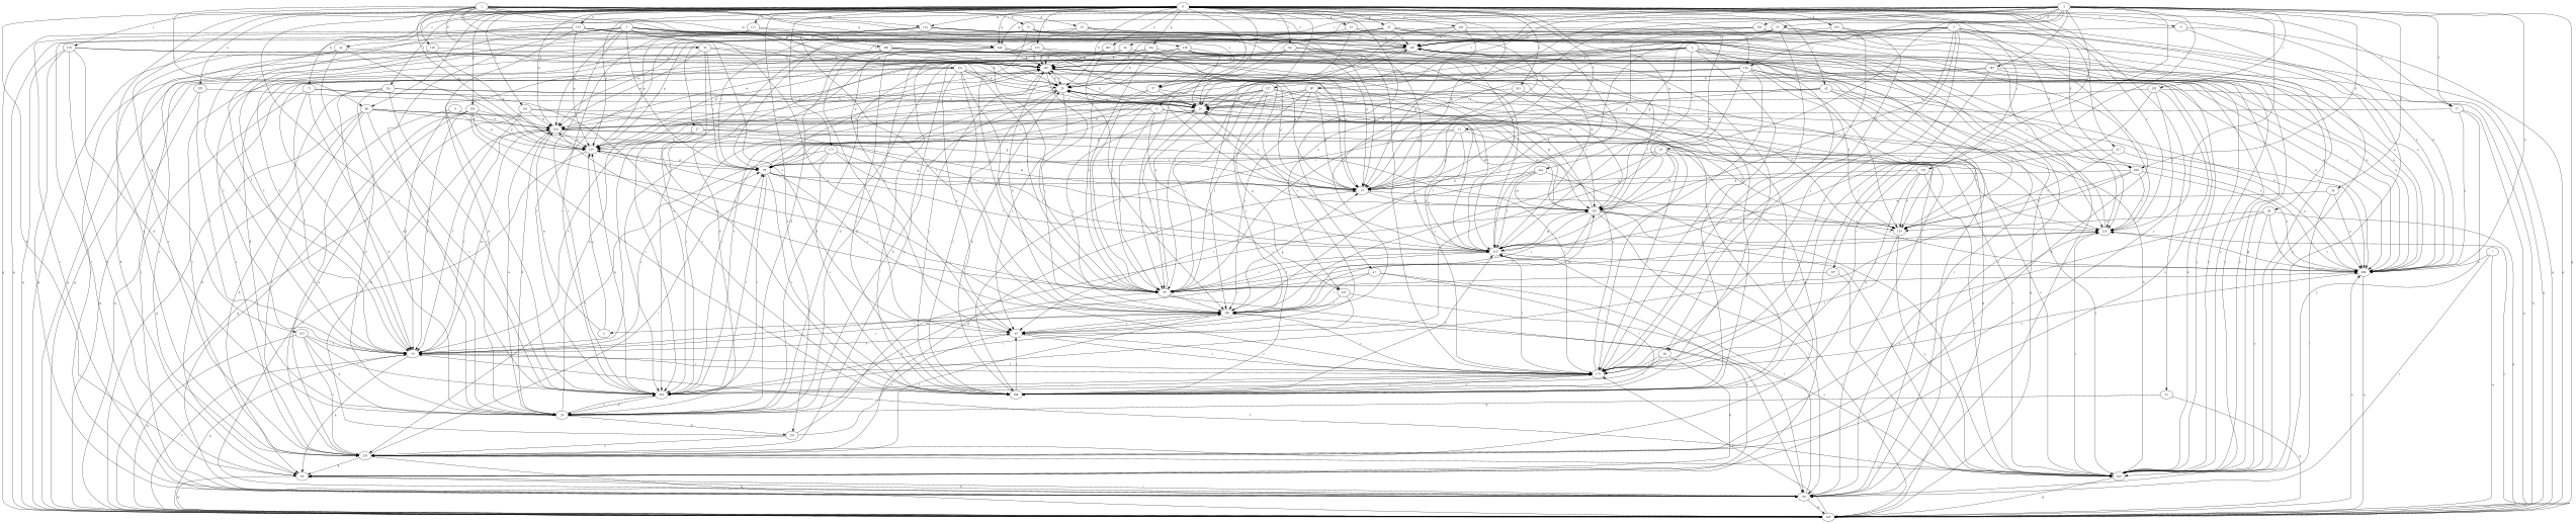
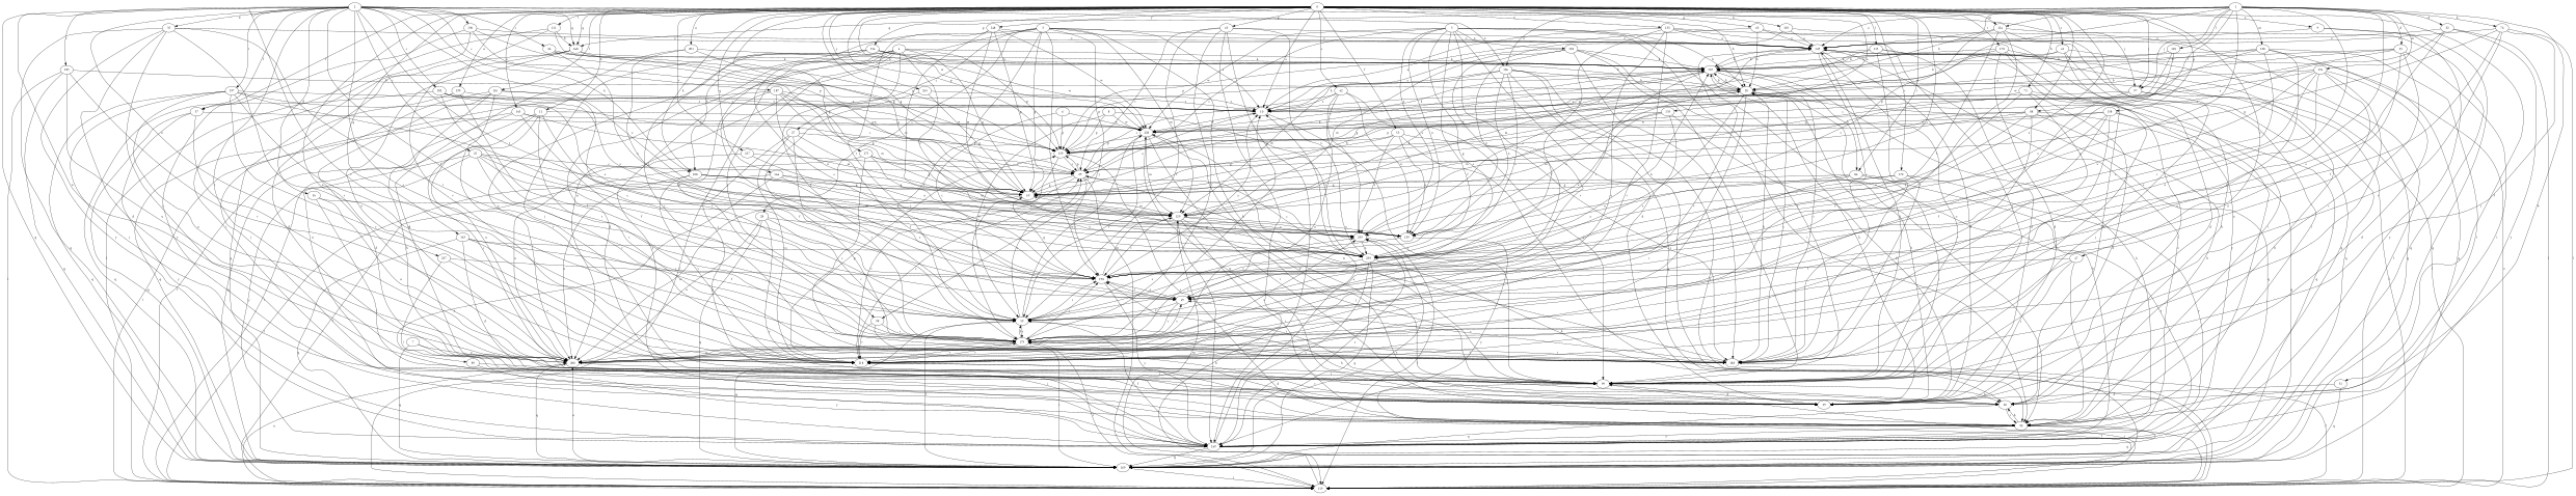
  strict digraph {
    fontname="EB Garamond"
    node [fontname="EB Garamond"]
    edge [fontname="EB Garamond"]
    0
    9
    10
    11
    20
    41
    42
    47
    51
    53
    57
    63
    65
    69
    73
    86
    88
    97
    103
    108
    111
    115
    116
    124
    133
    135
    143
    156
    158
    159
    163
    164
    168
    170
    175
    178
    199
    201
    208
    217
    228
    n42 [label=239]
    245
    248
    259
    149
    169
    249
    110
    99
    59
    188
    119
    49
    218
    139
    80
    39
    29
    198
    90
    179
    129
    1
    32
    33
    76
    118
    n69 [label=176]
    128
    136
    2
    25
    26
    35
    36
    89
    n78 [label=237]
    182
    185
    187
    196
    197
    3
    27
    28
    98
    4
    5
    138
    6
    7
    8
    0 -> 9 [label=a]
    0 -> 10 [label=a]
    0 -> 11 [label=b]
    0 -> 20 [label=b]
    0 -> 41 [label=e]
    0 -> 42 [label=e]
    0 -> 47 [label=e]
    0 -> 51 [label=f]
    0 -> 53 [label=f]
    0 -> 57 [label=f]
    0 -> 63 [label=g]
    0 -> 65 [label=g]
    0 -> 69 [label=g]
    0 -> 73 [label=h]
    0 -> 86 [label=i]
    0 -> 88 [label=i]
    0 -> 97 [label=j]
    0 -> 103 [label=k]
    0 -> 108 [label=k]
    0 -> 111 [label=l]
    0 -> 115 [label=l]
    0 -> 116 [label=l]
    0 -> 124 [label=m]
    0 -> 133 [label=n]
    0 -> 135 [label=n]
    0 -> 143 [label=o]
    0 -> 156 [label=p]
    0 -> 158 [label=p]
    0 -> 159 [label=p]
    0 -> 163 [label=q]
    0 -> 164 [label=q]
    0 -> 168 [label=q]
    0 -> 170 [label=r]
    0 -> 175 [label=r]
    0 -> 178 [label=r]
    0 -> 199 [label=u]
    0 -> 201 [label=u]
    0 -> 208 [label=u]
    0 -> 217 [label=v]
    0 -> 228 [label=w]
    0 -> n42 [label=x]
    0 -> 245 [label=y]
    0 -> 248 [label=y]
-   259 -> 0 [label=z]
+   0 -> 259 [label=z]
    9 -> 149 [label=o]
    9 -> 169 [label=q]
    9 -> 249 [label=y]
    10 -> 228 [label=w]
    10 -> 110 [label=k]
    10 -> 99 [label=j]
    11 -> 208 [label=u]
    11 -> 228 [label=w]
    11 -> 99 [label=j]
    11 -> 59 [label=f]
    11 -> 188 [label=s]
    11 -> 119 [label=l]
    20 -> 10 [label=a]
    20 -> 169 [label=q]
    20 -> 110 [label=k]
    20 -> 188 [label=s]
    20 -> 49 [label=e]
    20 -> 218 [label=v]
    20 -> 139 [label=n]
    41 -> 159 [label=p]
    41 -> 169 [label=q]
    41 -> 110 [label=k]
    41 -> 80 [label=h]
    41 -> 39 [label=d]
    42 -> 10 [label=a]
    42 -> 208 [label=u]
    42 -> 259 [label=z]
    42 -> 99 [label=j]
    42 -> 139 [label=n]
    42 -> 29 [label=c]
    47 -> 99 [label=j]
    47 -> 188 [label=s]
    47 -> 198 [label=t]
    47 -> 90 [label=i]
    51 -> 169 [label=q]
    51 -> 39 [label=d]
    53 -> 69 [label=g]
    53 -> 159 [label=p]
    53 -> 259 [label=z]
    53 -> 188 [label=s]
    53 -> 119 [label=l]
    53 -> 139 [label=n]
    57 -> 208 [label=u]
    57 -> 228 [label=w]
    57 -> 169 [label=q]
    57 -> 249 [label=y]
    63 -> 10 [label=a]
    63 -> 20 [label=b]
    63 -> 149 [label=o]
    63 -> 90 [label=i]
    65 -> n42 [label=x]
    65 -> 149 [label=o]
    65 -> 249 [label=y]
    65 -> 59 [label=f]
    65 -> 119 [label=l]
    65 -> 29 [label=c]
    65 -> 179 [label=r]
    69 -> 10 [label=a]
    69 -> 20 [label=b]
    69 -> 208 [label=u]
    69 -> 129 [label=m]
    73 -> 10 [label=a]
    73 -> 169 [label=q]
    73 -> 59 [label=f]
    73 -> 188 [label=s]
    73 -> 39 [label=d]
    86 -> 69 [label=g]
    86 -> n42 [label=x]
    86 -> 249 [label=y]
-   86 -> 110 [label=k]
+   110 -> 86 [label=k]
    86 -> 99 [label=j]
    86 -> 179 [label=r]
    88 -> 69 [label=g]
    88 -> 228 [label=w]
    88 -> n42 [label=x]
    88 -> 169 [label=q]
    88 -> 218 [label=v]
    88 -> 80 [label=h]
    88 -> 129 [label=m]
    97 -> 10 [label=a]
    97 -> 99 [label=j]
    97 -> 218 [label=v]
    97 -> 80 [label=h]
    103 -> 149 [label=o]
    103 -> 119 [label=l]
    103 -> 179 [label=r]
    108 -> 69 [label=g]
    108 -> 208 [label=u]
    108 -> 259 [label=z]
    108 -> 218 [label=v]
    108 -> 139 [label=n]
    111 -> 159 [label=p]
    111 -> 168 [label=b]
    111 -> 119 [label=l]
    111 -> 218 [label=v]
    115 -> 249 [label=y]
    115 -> 110 [label=k]
    115 -> 188 [label=s]
    115 -> 39 [label=d]
    115 -> 129 [label=m]
    116 -> 10 [label=a]
    116 -> 59 [label=f]
    116 -> 119 [label=l]
    116 -> 218 [label=v]
    116 -> 80 [label=h]
    116 -> 39 [label=d]
    124 -> 259 [label=z]
    124 -> 149 [label=o]
    124 -> 169 [label=q]
    124 -> 198 [label=t]
    124 -> 90 [label=i]
    124 -> 179 [label=r]
    133 -> 159 [label=p]
    133 -> 208 [label=u]
    133 -> 149 [label=o]
    133 -> 169 [label=q]
    133 -> 99 [label=j]
    133 -> 59 [label=f]
    133 -> 218 [label=v]
    135 -> 228 [label=w]
    135 -> n42 [label=x]
    135 -> 49 [label=e]
-   39 -> 135 [label=d]
+   135 -> 39 [label=d]
    135 -> 129 [label=m]
    143 -> 228 [label=w]
    143 -> 169 [label=q]
    143 -> 59 [label=f]
    143 -> 119 [label=l]
    143 -> 129 [label=m]
    156 -> 20 [label=b]
    156 -> 228 [label=w]
    156 -> 110 [label=k]
    156 -> 99 [label=j]
    156 -> 188 [label=s]
    156 -> 49 [label=e]
    158 -> 159 [label=p]
    158 -> 228 [label=w]
    158 -> n42 [label=x]
    158 -> 99 [label=j]
    158 -> 59 [label=f]
    158 -> 188 [label=s]
    158 -> 90 [label=i]
    159 -> 29 [label=c]
    159 -> 90 [label=i]
    159 -> 179 [label=r]
    163 -> n42 [label=x]
    163 -> 169 [label=q]
    163 -> 59 [label=f]
    163 -> 218 [label=v]
    163 -> 39 [label=d]
    164 -> 69 [label=g]
    164 -> 249 [label=y]
    164 -> 119 [label=l]
    164 -> 49 [label=e]
    164 -> 129 [label=m]
    168 -> 69 [label=g]
    168 -> 208 [label=u]
    168 -> 169 [label=q]
    168 -> 110 [label=k]
    168 -> 39 [label=d]
    170 -> 69 [label=g]
    170 -> 249 [label=y]
    170 -> 188 [label=s]
    170 -> 139 [label=n]
    175 -> 69 [label=g]
    175 -> n42 [label=x]
    175 -> 188 [label=s]
    175 -> 119 [label=l]
    175 -> 29 [label=c]
    178 -> 20 [label=b]
    178 -> 169 [label=q]
    178 -> 110 [label=k]
    178 -> 80 [label=h]
    178 -> 39 [label=d]
    178 -> 90 [label=i]
    199 -> 10 [label=a]
    199 -> 169 [label=q]
    199 -> 59 [label=f]
    201 -> 69 [label=g]
    201 -> 110 [label=k]
    201 -> 39 [label=d]
    201 -> 198 [label=t]
    208 -> 259 [label=z]
    208 -> 169 [label=q]
    208 -> 99 [label=j]
    217 -> 208 [label=u]
    217 -> 139 [label=n]
    217 -> 29 [label=c]
    228 -> 159 [label=p]
    228 -> 110 [label=k]
    228 -> 59 [label=f]
    228 -> 39 [label=d]
    228 -> 90 [label=i]
    228 -> 129 [label=m]
    n42 -> 69 [label=g]
    n42 -> 169 [label=q]
    n42 -> 249 [label=y]
    n42 -> 80 [label=h]
    n42 -> 29 [label=c]
    n42 -> 198 [label=t]
    245 -> 10 [label=a]
    245 -> 69 [label=g]
    245 -> 188 [label=s]
    248 -> 69 [label=g]
    248 -> 228 [label=w]
    248 -> 259 [label=z]
    248 -> 149 [label=o]
    248 -> 198 [label=t]
    248 -> 129 [label=m]
    259 -> n42 [label=x]
    259 -> 149 [label=o]
    259 -> 119 [label=l]
    149 -> 110 [label=k]
    149 -> 99 [label=j]
    149 -> 188 [label=s]
    149 -> 119 [label=l]
    149 -> 218 [label=v]
    149 -> 39 [label=d]
    169 -> 208 [label=u]
    169 -> 259 [label=z]
    169 -> 59 [label=f]
    169 -> 119 [label=l]
    169 -> 179 [label=r]
    249 -> 10 [label=a]
    249 -> 20 [label=b]
    249 -> 259 [label=z]
    249 -> 149 [label=o]
    249 -> 169 [label=q]
    249 -> 110 [label=k]
    249 -> 59 [label=f]
    110 -> 20 [label=b]
    110 -> 69 [label=g]
    110 -> 188 [label=s]
    110 -> 119 [label=l]
    110 -> 198 [label=t]
    99 -> 228 [label=w]
    99 -> 149 [label=o]
    99 -> 119 [label=l]
    99 -> 80 [label=h]
    99 -> 39 [label=d]
    99 -> 198 [label=t]
    59 -> 228 [label=w]
    59 -> 259 [label=z]
    59 -> 169 [label=q]
    59 -> 80 [label=h]
    59 -> 29 [label=c]
    59 -> 198 [label=t]
    59 -> 179 [label=r]
    188 -> 20 [label=b]
    188 -> 119 [label=l]
    188 -> 49 [label=e]
    188 -> 179 [label=r]
    119 -> 208 [label=u]
    119 -> 149 [label=o]
    119 -> 99 [label=j]
    119 -> 129 [label=m]
    49 -> 59 [label=f]
    49 -> 198 [label=t]
    49 -> 179 [label=r]
    218 -> 159 [label=p]
    218 -> 39 [label=d]
    218 -> 29 [label=c]
    218 -> 179 [label=r]
    139 -> 249 [label=y]
    139 -> 179 [label=r]
    80 -> 169 [label=q]
    80 -> 90 [label=i]
    39 -> 20 [label=b]
    39 -> 228 [label=w]
    39 -> 110 [label=k]
    39 -> 218 [label=v]
    29 -> 69 [label=g]
    29 -> 159 [label=p]
    29 -> 110 [label=k]
    29 -> 188 [label=s]
    29 -> 119 [label=l]
    29 -> 218 [label=v]
    29 -> 198 [label=t]
    198 -> 10 [label=a]
    198 -> 69 [label=g]
    198 -> 249 [label=y]
    198 -> 110 [label=k]
    198 -> 49 [label=e]
    198 -> 129 [label=m]
    90 -> 169 [label=q]
+   90 -> 249 [label=y]
    90 -> 119 [label=l]
    90 -> 80 [label=h]
    179 -> 10 [label=a]
    179 -> 208 [label=u]
    179 -> 59 [label=f]
    179 -> 188 [label=s]
    179 -> 119 [label=l]
    179 -> 49 [label=e]
    179 -> 218 [label=v]
    179 -> 198 [label=t]
    129 -> 259 [label=z]
    129 -> 249 [label=y]
    129 -> 110 [label=k]
    129 -> 99 [label=j]
    129 -> 139 [label=n]
    129 -> 198 [label=t]
    129 -> 90 [label=i]
    1 -> 20 [label=b]
    1 -> 88 [label=i]
    1 -> 97 [label=j]
    1 -> 124 [label=m]
    1 -> 159 [label=p]
    1 -> 168 [label=q]
    1 -> 208 [label=u]
    1 -> 149 [label=o]
    1 -> 49 [label=e]
    1 -> 218 [label=v]
    1 -> 80 [label=h]
    1 -> 32 [label=d]
    1 -> 33 [label=d]
    1 -> 76 [label=h]
    1 -> 118 [label=l]
    1 -> n69 [label=m]
    1 -> 128 [label=m]
    1 -> 136 [label=n]
    32 -> 149 [label=o]
    32 -> 249 [label=y]
    32 -> 119 [label=l]
    32 -> 49 [label=e]
    32 -> 29 [label=c]
    33 -> 208 [label=u]
    33 -> 228 [label=w]
    33 -> 110 [label=k]
    33 -> 188 [label=s]
    33 -> 29 [label=c]
    33 -> 90 [label=i]
    76 -> 69 [label=g]
    76 -> 149 [label=o]
    76 -> 99 [label=j]
    76 -> 59 [label=f]
    76 -> 119 [label=l]
    76 -> 218 [label=v]
    118 -> 159 [label=p]
    118 -> n42 [label=x]
    118 -> 110 [label=k]
    n69 -> 10 [label=a]
    n69 -> 20 [label=b]
    n69 -> 208 [label=u]
    n69 -> n42 [label=x]
    n69 -> 99 [label=j]
    n69 -> 49 [label=e]
    n69 -> 39 [label=d]
    n69 -> 198 [label=t]
    128 -> 10 [label=a]
    128 -> 69 [label=g]
    128 -> 208 [label=u]
    128 -> 169 [label=q]
    128 -> 110 [label=k]
    128 -> 49 [label=e]
    128 -> 90 [label=i]
    136 -> 20 [label=b]
    136 -> 159 [label=p]
    136 -> n42 [label=x]
    136 -> 169 [label=q]
    136 -> 119 [label=l]
    136 -> 139 [label=n]
    136 -> 90 [label=i]
    136 -> 129 [label=m]
    2 -> 57 [label=f]
    2 -> 97 [label=j]
    2 -> 108 [label=k]
    2 -> 168 [label=q]
    2 -> 208 [label=u]
    2 -> n42 [label=x]
    2 -> 169 [label=q]
    2 -> 59 [label=f]
    2 -> 188 [label=s]
    2 -> 198 [label=t]
    2 -> 179 [label=r]
    2 -> 136 [label=n]
    2 -> 25 [label=c]
    2 -> 26 [label=c]
    2 -> 35 [label=d]
    2 -> 36 [label=d]
    2 -> 89 [label=i]
    2 -> n78 [label=n]
    2 -> 182 [label=s]
    2 -> 185 [label=s]
    2 -> 187 [label=s]
    2 -> 196 [label=t]
    2 -> 197 [label=t]
    25 -> 249 [label=y]
    25 -> 49 [label=e]
    25 -> 29 [label=c]
    25 -> 198 [label=t]
    25 -> 90 [label=i]
    25 -> 179 [label=r]
    25 -> 129 [label=m]
    26 -> 159 [label=p]
    26 -> n42 [label=x]
    26 -> 110 [label=k]
    35 -> 149 [label=o]
    35 -> 169 [label=q]
    35 -> 249 [label=y]
    35 -> 99 [label=j]
    35 -> 218 [label=v]
    35 -> 39 [label=d]
    35 -> 179 [label=r]
    36 -> 208 [label=u]
    36 -> 90 [label=i]
    36 -> 129 [label=m]
    89 -> 249 [label=y]
    89 -> 99 [label=j]
    n78 -> 218 [label=v]
    n78 -> 198 [label=t]
    n78 -> 90 [label=i]
    182 -> 10 [label=a]
    182 -> n42 [label=x]
    182 -> 259 [label=z]
    182 -> 169 [label=q]
    182 -> 179 [label=r]
    185 -> 20 [label=b]
    185 -> 208 [label=u]
    185 -> 169 [label=q]
    185 -> 119 [label=l]
    185 -> 218 [label=v]
    187 -> 10 [label=a]
    187 -> 69 [label=g]
    187 -> 99 [label=j]
    187 -> 139 [label=n]
    187 -> 29 [label=c]
    187 -> 198 [label=t]
    187 -> 129 [label=m]
    196 -> 69 [label=g]
    196 -> 159 [label=p]
    196 -> 149 [label=o]
    196 -> 249 [label=y]
    196 -> 90 [label=i]
    197 -> 10 [label=a]
    197 -> 208 [label=u]
-   197 -> n78 [label=q]
+   197 -> 169 [label=q]
    197 -> 99 [label=j]
    197 -> 188 [label=s]
    197 -> 49 [label=e]
    197 -> 218 [label=v]
    197 -> 29 [label=c]
    3 -> 10 [label=a]
    3 -> 69 [label=g]
    3 -> 108 [label=k]
    3 -> 208 [label=u]
    3 -> 149 [label=o]
    3 -> 80 [label=h]
    3 -> 198 [label=t]
    3 -> 179 [label=r]
    3 -> 129 [label=m]
    3 -> 27 [label=c]
    3 -> 28 [label=c]
    3 -> 98 [label=j]
    27 -> 159 [label=p]
    27 -> 249 [label=y]
    27 -> 59 [label=f]
    27 -> 218 [label=v]
    27 -> 179 [label=r]
    28 -> 208 [label=u]
    28 -> 169 [label=q]
    28 -> 249 [label=y]
    28 -> 139 [label=n]
    28 -> 179 [label=r]
    98 -> 218 [label=v]
    98 -> 80 [label=h]
    98 -> 179 [label=r]
    4 -> 69 [label=g]
    4 -> 159 [label=p]
    4 -> 208 [label=u]
    4 -> 259 [label=z]
    4 -> 249 [label=y]
    4 -> 110 [label=k]
    4 -> 59 [label=f]
    4 -> 119 [label=l]
    4 -> 39 [label=d]
    4 -> 179 [label=r]
    4 -> 98 [label=j]
    5 -> 20 [label=b]
    5 -> 228 [label=w]
    5 -> 259 [label=z]
    5 -> 99 [label=j]
    5 -> 59 [label=f]
    5 -> 49 [label=e]
    5 -> 218 [label=v]
    5 -> 139 [label=n]
    5 -> 39 [label=d]
    5 -> 29 [label=c]
    5 -> 90 [label=i]
    5 -> 138 [label=n]
    138 -> 10 [label=a]
    138 -> 110 [label=k]
    138 -> 99 [label=j]
    138 -> 188 [label=s]
    138 -> 139 [label=n]
    138 -> 90 [label=i]
    138 -> 129 [label=m]
    6 -> 159 [label=p]
    6 -> 228 [label=w]
-   198 -> 6 [label=t]
+   6 -> 198 [label=t]
    7 -> 208 [label=u]
    7 -> 169 [label=q]
    7 -> 90 [label=i]
    8 -> 159 [label=p]
    8 -> 228 [label=w]
    8 -> n42 [label=x]
    8 -> 59 [label=f]
  }
